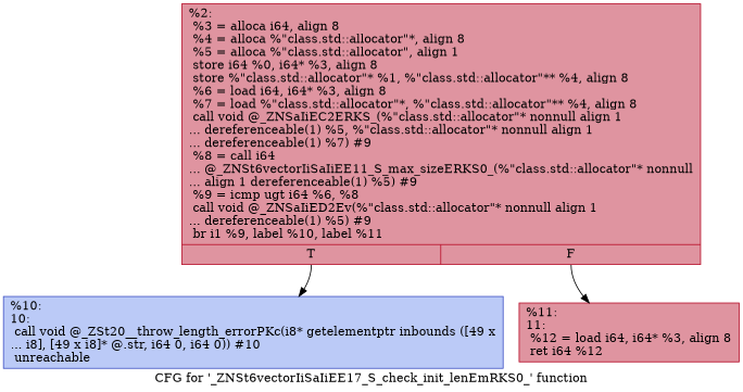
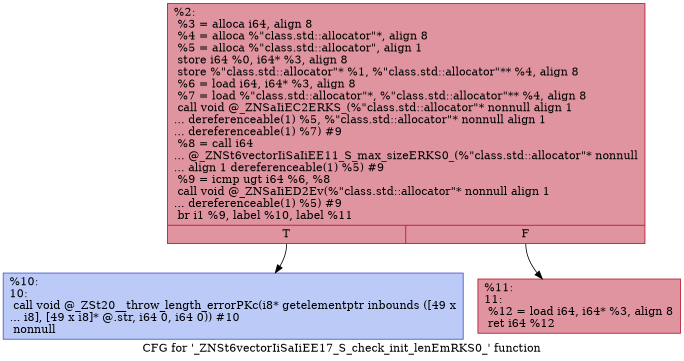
  digraph {
    label="CFG for '_ZNSt6vectorIiSaIiEE17_S_check_init_lenEmRKS0_' function"
    node [color="#b70d28ff" fillcolor="#b70d2870" shape=record style=filled]
    n1 [label="{%2:\l  %3 = alloca i64, align 8\l  %4 = alloca %\"class.std::allocator\"*, align 8\l  %5 = alloca %\"class.std::allocator\", align 1\l  store i64 %0, i64* %3, align 8\l  store %\"class.std::allocator\"* %1, %\"class.std::allocator\"** %4, align 8\l  %6 = load i64, i64* %3, align 8\l  %7 = load %\"class.std::allocator\"*, %\"class.std::allocator\"** %4, align 8\l  call void @_ZNSaIiEC2ERKS_(%\"class.std::allocator\"* nonnull align 1\l... dereferenceable(1) %5, %\"class.std::allocator\"* nonnull align 1\l... dereferenceable(1) %7) #9\l  %8 = call i64\l... @_ZNSt6vectorIiSaIiEE11_S_max_sizeERKS0_(%\"class.std::allocator\"* nonnull\l... align 1 dereferenceable(1) %5) #9\l  %9 = icmp ugt i64 %6, %8\l  call void @_ZNSaIiED2Ev(%\"class.std::allocator\"* nonnull align 1\l... dereferenceable(1) %5) #9\l  br i1 %9, label %10, label %11\l|{<s0>T|<s1>F}}"]
-   n2 [color="#3d50c3ff" fillcolor="#6687ed70" label="{%10:\l10:                                               \l  call void @_ZSt20__throw_length_errorPKc(i8* getelementptr inbounds ([49 x\l... i8], [49 x i8]* @.str, i64 0, i64 0)) #10\l  unreachable\l}"]
+   n2 [color="#3d50c3ff" fillcolor="#6687ed70" label="{%10:\l10:                                               \l  call void @_ZSt20__throw_length_errorPKc(i8* getelementptr inbounds ([49 x\l... i8], [49 x i8]* @.str, i64 0, i64 0)) #10\l  nonnull\l}"]
    n3 [label="{%11:\l11:                                               \l  %12 = load i64, i64* %3, align 8\l  ret i64 %12\l}"]
    n1 -> n2 [tailport=s0]
    n1 -> n3 [tailport=s1]
  }
